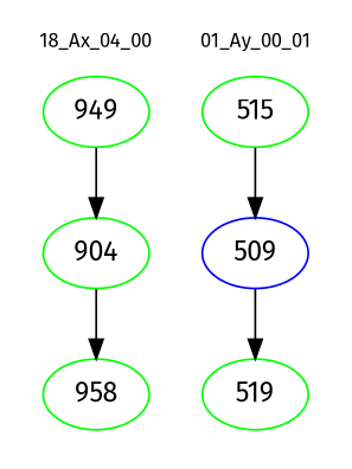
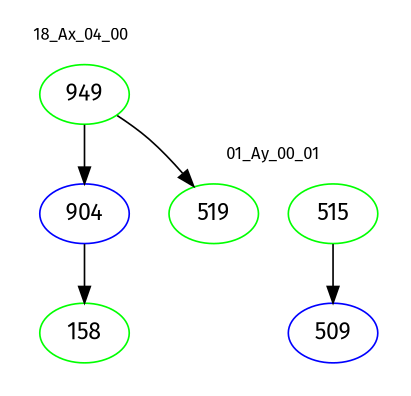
  digraph {
    fontname="Fira Sans"
    node [color=green fontname="Fira Sans"]
    edge [color=black fontname="Fira Sans"]
    n1 [label=949]
-   n2 [label=904]
-   n3 [label=958]
+   n2 [color=blue label=904]
+   n3 [label=158]
    n4 [label=515]
    n5 [color=blue label=509]
    n6 [label=519]
    subgraph cluster_1 {
      color=white
      fontsize=10
      label="18_Ax_04_00"
      n1
      n2
      n3
    }
    subgraph cluster_2 {
      color=white
      fontsize=10
      label="01_Ay_00_01"
      n4
      n5
      n6
    }
    n1 -> n2
    n2 -> n3
    n4 -> n5
-   n5 -> n6
+   n1 -> n6
  }
